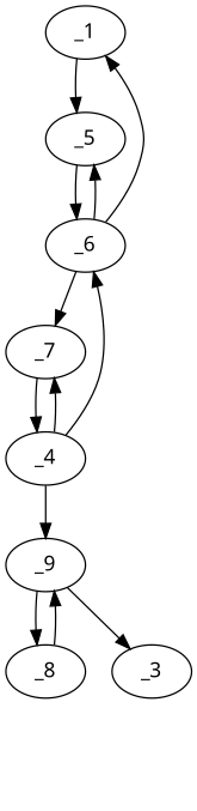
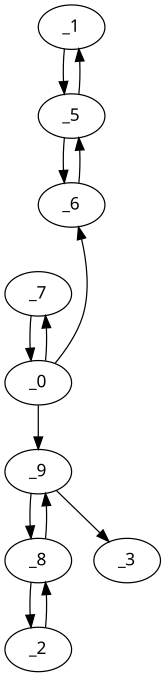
  digraph {
    fontname="Noto Sans"
    node [fontname="Noto Sans" x=148.000000]
    edge [fontname="Noto Sans"]
    _1 [x=125.000000 y=112.000000]
    _5 [x=131.000000 y=127.000000]
    _6 [x=142.000000 y=137.000000]
    _7 [y=151.000000]
+   _2 [x=45.000000 y=118.000000]
    _8 [x=60.000000 y=123.000000]
    _9 [x=68.000000 y=136.000000]
    _3 [x=60.000000 y=148.000000]
-   _4 [y=170.000000]
+   _4 [y=170.000000 label=_0]
    _1 -> _5 [angle=1.190290 orient=0.928477]
-   _6 -> _1 [angle=-1.951303 orient=-0.928477]
+   _5 -> _1 [angle=-1.951303 orient=-0.928477]
    _5 -> _6 [angle=0.737815 orient=0.672673]
    _6 -> _5 [angle=-2.403778 orient=-0.672673]
-   _6 -> _7 [angle=1.165905 orient=0.919145]
    _7 -> _4 [angle=1.570796 orient=1.000000]
+   _2 -> _8 [angle=0.321751 orient=0.316228]
+   _8 -> _2 [angle=-2.819842 orient=-0.316228]
    _8 -> _9 [angle=1.019141 orient=0.851658]
    _9 -> _8 [angle=-2.122451 orient=-0.851658]
    _9 -> _3 [angle=2.158799 orient=0.832050]
    _4 -> _6 [angle=-1.975688 orient=-0.919145]
    _4 -> _7 [angle=-1.570796 orient=-1.000000]
    _4 -> _9 [angle=-0.982794 orient=-0.832050]
  }
